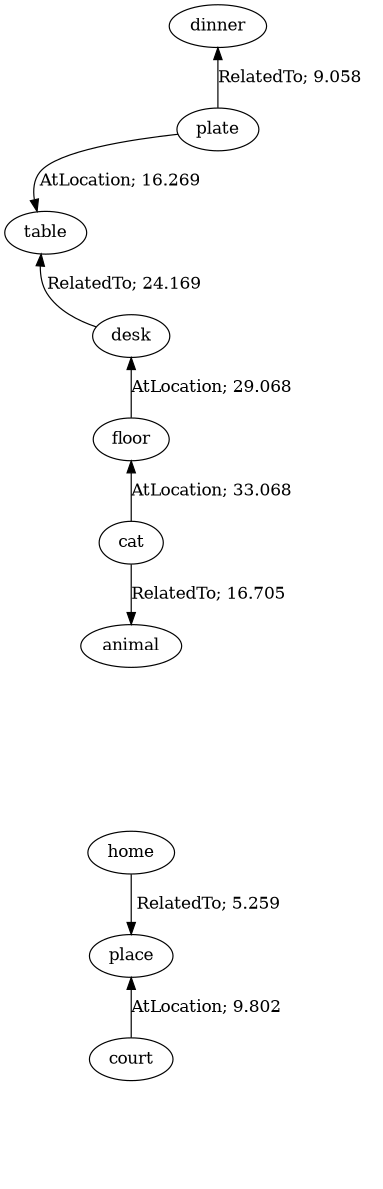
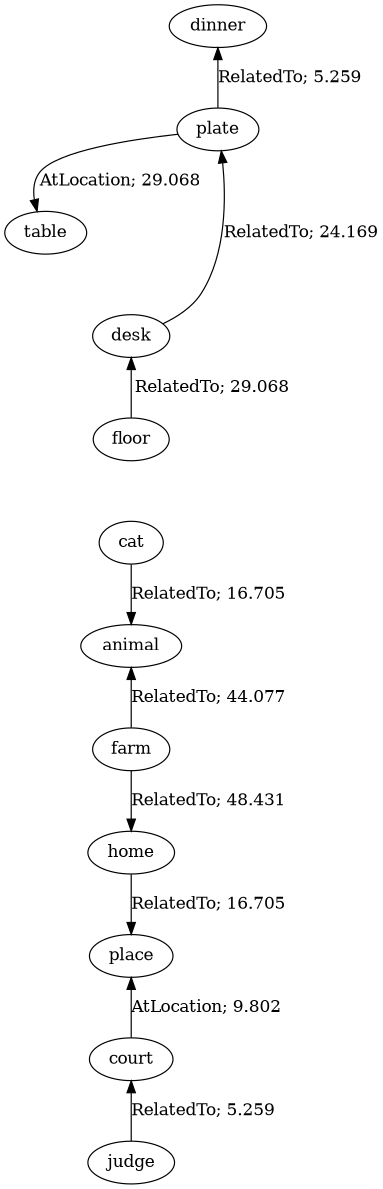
  digraph {
    edge [dir=back]
    n1 [label=dinner]
    n2 [label=plate]
    n3 [label=table]
    n4 [label=desk]
    n5 [label=floor]
    n6 [label=cat]
    n7 [label=animal]
+   n8 [label=farm]
    n9 [label=home]
    n10 [label=place]
    n11 [label=court]
-   n1 -> n2 [label="RelatedTo; 9.058" weight=9.058]
-   n2 -> n3 [dir=forward label="AtLocation; 16.269" weight=16.269]
-   n3 -> n4 [label="RelatedTo; 24.169" weight=24.169]
-   n4 -> n5 [label="AtLocation; 29.068" weight=29.068]
-   n5 -> n6 [label="AtLocation; 33.068" weight=33.068]
+   n12 [label=judge]
+   n1 -> n2 [label="RelatedTo; 5.259" weight=9.058]
+   n2 -> n3 [dir=forward label="AtLocation; 29.068" weight=16.269]
+   n2 -> n4 [label="RelatedTo; 24.169" weight=24.169]
+   n4 -> n5 [label="RelatedTo; 29.068" weight=29.068]
    n6 -> n7 [dir=forward label="RelatedTo; 16.705" weight=38.949]
-   n9 -> n10 [dir=forward label="RelatedTo; 5.259" weight=16.705]
+   n7 -> n8 [label="RelatedTo; 44.077" weight=44.077]
+   n8 -> n9 [dir=forward label="RelatedTo; 48.431" weight=48.431]
+   n9 -> n10 [dir=forward label="RelatedTo; 16.705" weight=16.705]
    n10 -> n11 [label="AtLocation; 9.802" weight=9.802]
+   n11 -> n12 [label="RelatedTo; 5.259" weight=5.259]
  }
